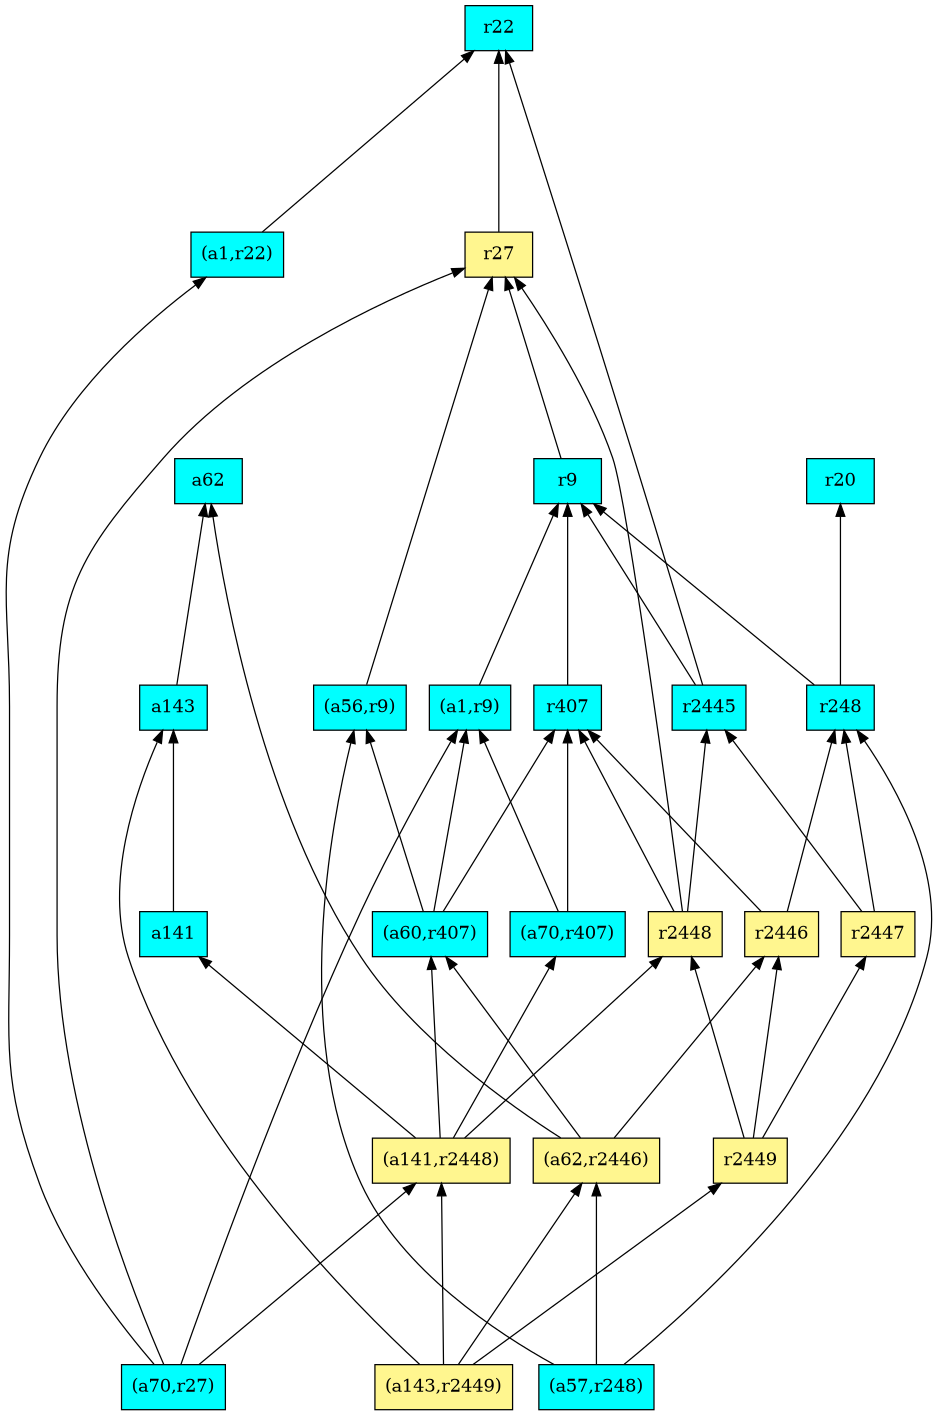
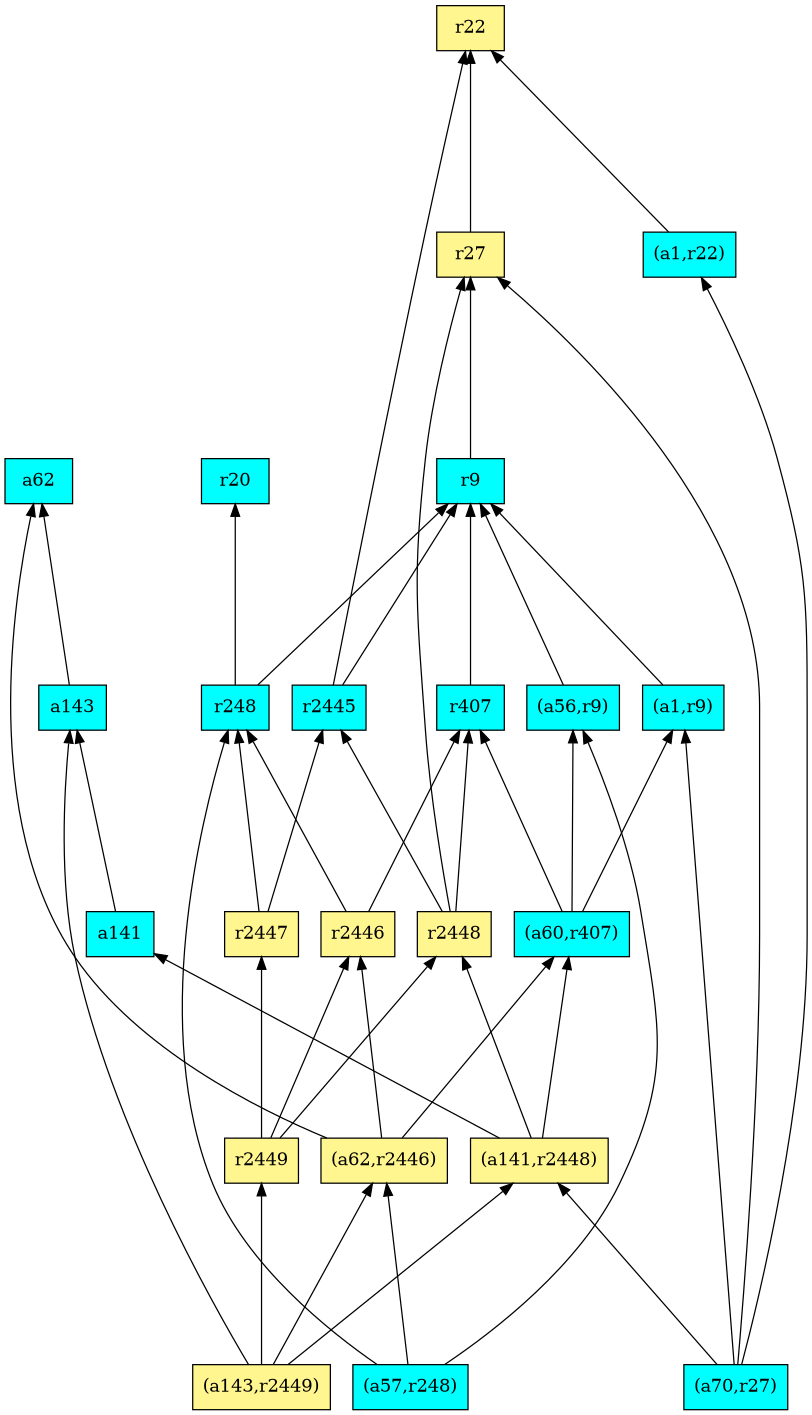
  digraph {
    rankdir=BT
    ranksep=2.0
    node [fillcolor=cyan shape=record style=filled]
    n1 [label="{(a1,r9)}"]
    n2 [label="{r9}"]
    n3 [fillcolor=khaki1 label="{r27}"]
-   n4 [label="{r22}"]
+   n4 [fillcolor=khaki1 label="{r22}"]
    n5 [label="{a141}"]
    n6 [label="{a143}"]
    n7 [label="{(a1,r22)}"]
-   n8 [label="{(a70,r407)}"]
    n9 [label="{r407}"]
    n10 [fillcolor=khaki1 label="{(a143,r2449)}"]
    n11 [fillcolor=khaki1 label="{(a141,r2448)}"]
    n12 [fillcolor=khaki1 label="{(a62,r2446)}"]
    n13 [fillcolor=khaki1 label="{r2449}"]
    n14 [fillcolor=khaki1 label="{r2448}"]
    n15 [label="{(a60,r407)}"]
    n16 [label="{a62}"]
    n17 [fillcolor=khaki1 label="{r2446}"]
    n18 [fillcolor=khaki1 label="{r2447}"]
    n19 [label="{r2445}"]
    n20 [label="{(a70,r27)}"]
    n21 [label="{(a56,r9)}"]
    n22 [label="{r248}"]
    n23 [label="{r20}"]
    n24 [label="{(a57,r248)}"]
    n1 -> n2
    n2 -> n3
    n3 -> n4
    n5 -> n6
    n6 -> n16
    n7 -> n4
-   n8 -> n1
-   n8 -> n9
    n9 -> n2
    n10 -> n6
    n10 -> n11
    n10 -> n12
    n10 -> n13
    n11 -> n5
-   n11 -> n8
    n11 -> n14
    n11 -> n15
    n12 -> n15
    n12 -> n16
    n12 -> n17
    n13 -> n14
    n13 -> n17
    n13 -> n18
    n14 -> n3
    n14 -> n9
    n14 -> n19
    n15 -> n1
    n15 -> n9
    n15 -> n21
    n17 -> n9
    n17 -> n22
    n18 -> n19
    n18 -> n22
    n19 -> n2
    n19 -> n4
    n20 -> n1
    n20 -> n3
    n20 -> n7
    n20 -> n11
-   n21 -> n3
+   n21 -> n2
    n22 -> n2
    n22 -> n23
    n24 -> n12
    n24 -> n21
    n24 -> n22
  }
